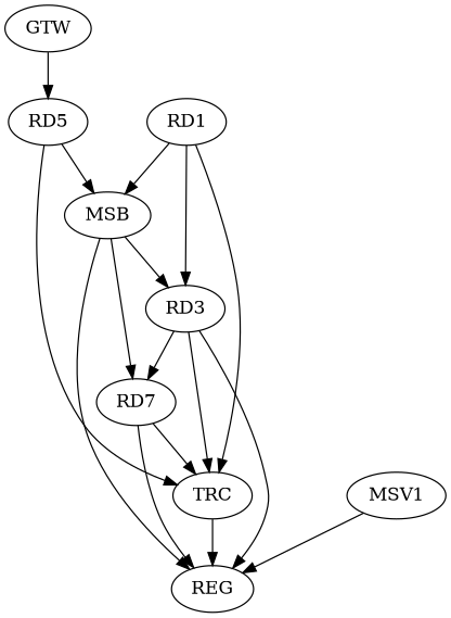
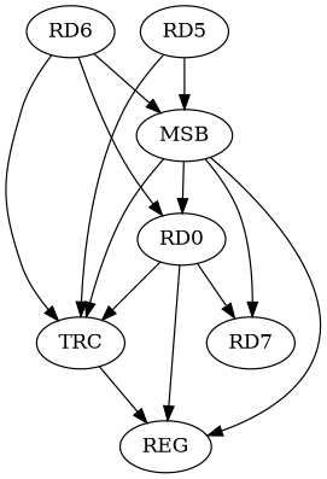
  strict digraph {
    n1 [label=REG]
    n2 [label=TRC]
    n3 [label=RD7]
-   n4 [label=RD3]
-   n5 [label=RD1]
+   n4 [label=RD0]
+   n5 [label=RD6]
    n6 [label=MSB]
    n7 [label=RD5]
-   n8 [label=MSV1]
-   n9 [label=GTW]
    n2 -> n1
-   n3 -> n1
-   n3 -> n2
+   n6 -> n2
    n4 -> n1
    n4 -> n2
    n4 -> n3
    n5 -> n2
    n5 -> n4
    n5 -> n6
    n6 -> n1
    n6 -> n3
    n6 -> n4
    n7 -> n2
    n7 -> n6
-   n8 -> n1
-   n9 -> n7
  }
